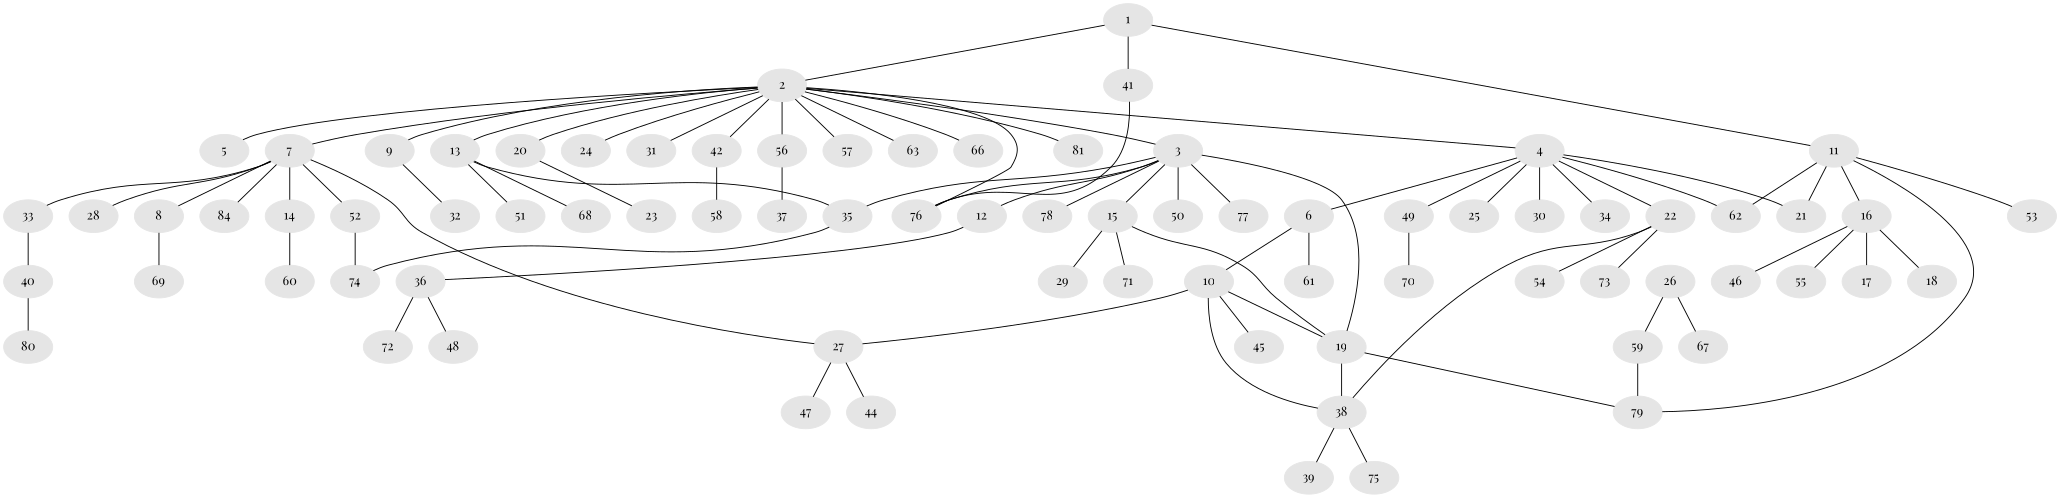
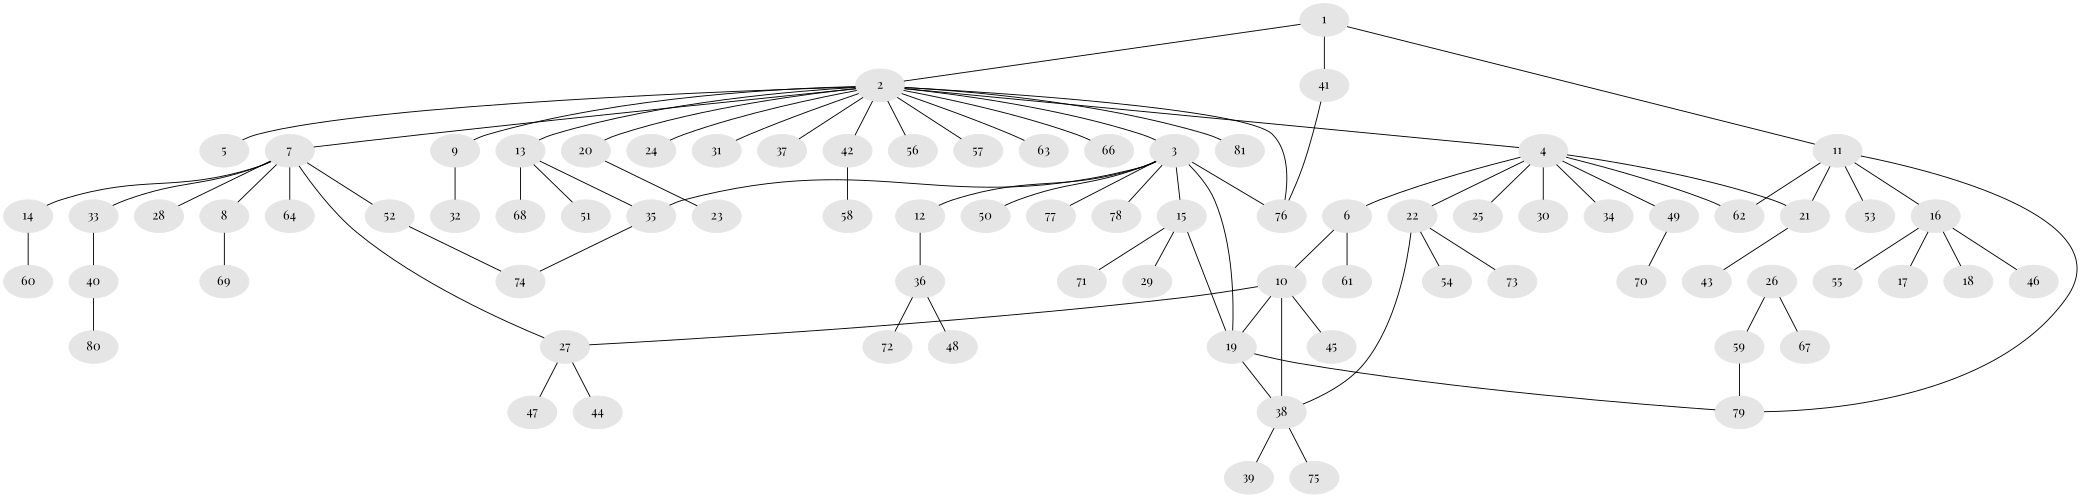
  graph {
    fontname="Playfair Display"
    node [color=gray90 fontname="Playfair Display" style=filled]
    edge [fontname="Playfair Display"]
    1
    2
    11
    41
    3
    4
    5
    7
    9
    13
    20
    24
    31
    37
    42
    56
    57
    63
    66
    76
    81
    21
    62
    16
    53
    79
    12
    15
    19
    35
    50
    77
    78
    6
    22
    25
    30
    34
    49
    8
    14
    27
    28
    33
    52
-   64 [label=84]
+   64
    32
    51
    68
    23
    58
    36
    29
    71
    38
    26
    59
    67
    74
    10
    61
+   43
    54
    73
    70
    45
    69
    60
    44
    47
    40
    39
    75
    17
    18
    46
    55
    48
    72
    80
    1 -- 2
    1 -- 11
    1 -- 41
    2 -- 3
    2 -- 4
    2 -- 5
    2 -- 7
    2 -- 9
    2 -- 13
    2 -- 20
    2 -- 24
    2 -- 31
-   56 -- 37
+   2 -- 37
    2 -- 42
    2 -- 56
    2 -- 57
    2 -- 63
    2 -- 66
    2 -- 76
    2 -- 81
    11 -- 21
    11 -- 62
    11 -- 16
    11 -- 53
    11 -- 79
    41 -- 76
    3 -- 76
    3 -- 12
    3 -- 15
    3 -- 19
    3 -- 35
    3 -- 50
    3 -- 77
    3 -- 78
    4 -- 21
    4 -- 62
    4 -- 6
    4 -- 22
    4 -- 25
    4 -- 30
    4 -- 34
    4 -- 49
    7 -- 8
    7 -- 14
    7 -- 27
    7 -- 28
    7 -- 33
    7 -- 52
    7 -- 64
    9 -- 32
    13 -- 35
    13 -- 51
    13 -- 68
    20 -- 23
    42 -- 58
+   21 -- 43
    16 -- 17
    16 -- 18
    16 -- 46
    16 -- 55
    12 -- 36
    15 -- 19
    15 -- 29
    15 -- 71
    19 -- 79
    19 -- 38
    35 -- 74
    6 -- 10
    6 -- 61
    22 -- 38
    22 -- 54
    22 -- 73
    49 -- 70
    8 -- 69
    14 -- 60
    27 -- 44
    27 -- 47
    33 -- 40
    52 -- 74
    36 -- 48
    36 -- 72
    38 -- 39
    38 -- 75
    26 -- 59
    26 -- 67
    59 -- 79
    10 -- 19
    10 -- 27
    10 -- 38
    10 -- 45
    40 -- 80
  }
